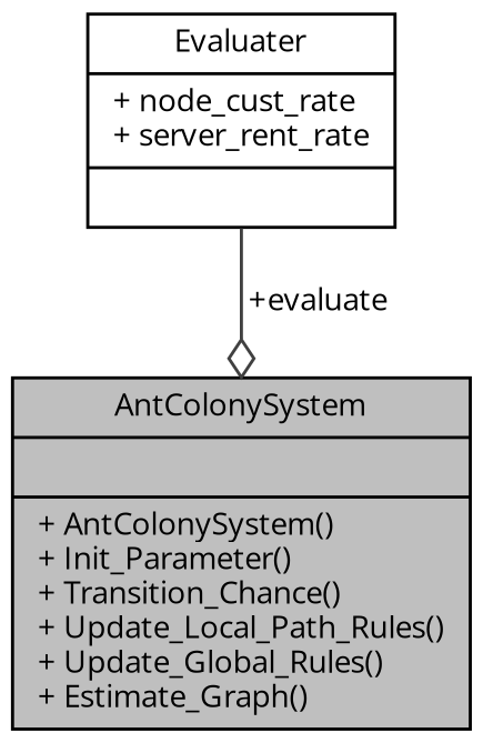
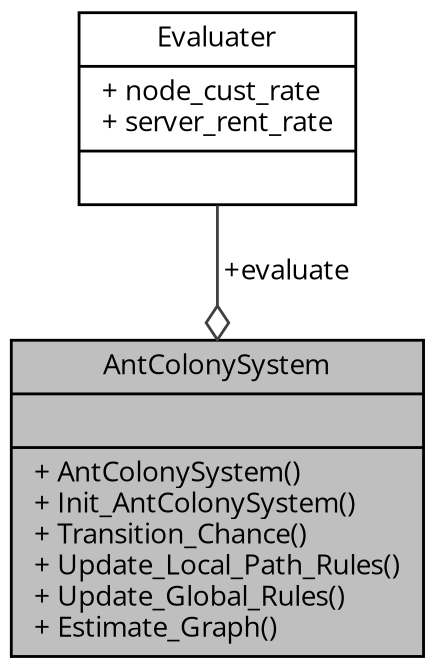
  digraph {
    fontname="Open Sans"
    node [color=black fontname="Open Sans" fontsize=10 shape=record style=filled]
-   n1 [fillcolor=grey75 fontcolor=black height=0.2 label="{AntColonySystem\n||+ AntColonySystem()\l+ Init_Parameter()\l+ Transition_Chance()\l+ Update_Local_Path_Rules()\l+ Update_Global_Rules()\l+ Estimate_Graph()\l}" width=0.4]
+   n1 [fillcolor=grey75 fontcolor=black height=0.2 label="{AntColonySystem\n||+ AntColonySystem()\l+ Init_AntColonySystem()\l+ Transition_Chance()\l+ Update_Local_Path_Rules()\l+ Update_Global_Rules()\l+ Estimate_Graph()\l}" width=0.4]
    n2 [fillcolor=white height=0.2 label="{Evaluater\n|+ node_cust_rate\l+ server_rent_rate\l|}" width=0.4]
    n2 -> n1 [arrowhead=odiamond color=grey25 fontname="Open Sans" fontsize=10 label=" +evaluate" labelfontname=Helvetica labelfontsize=10 style=solid]
  }
